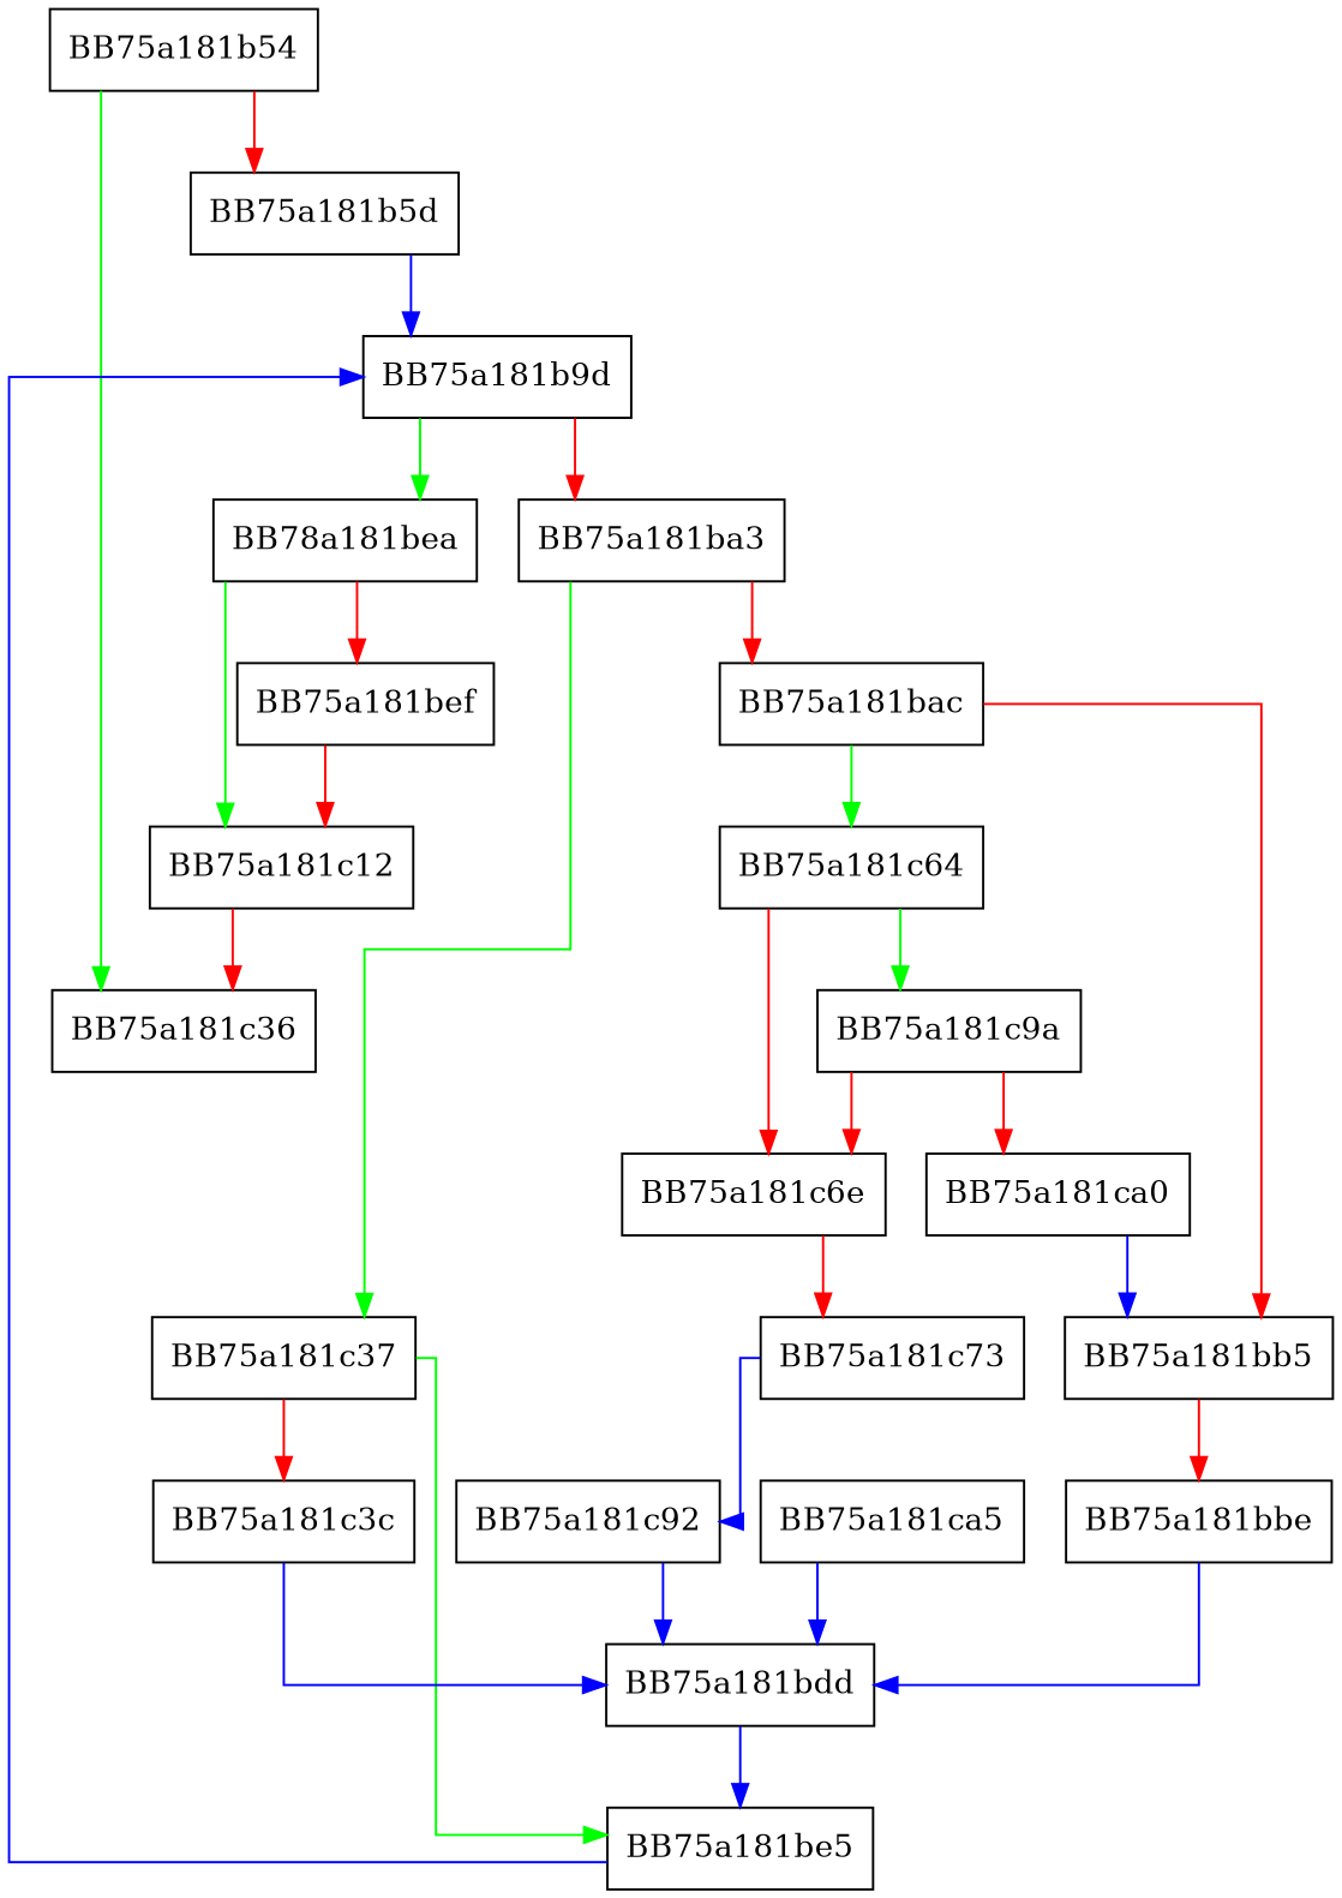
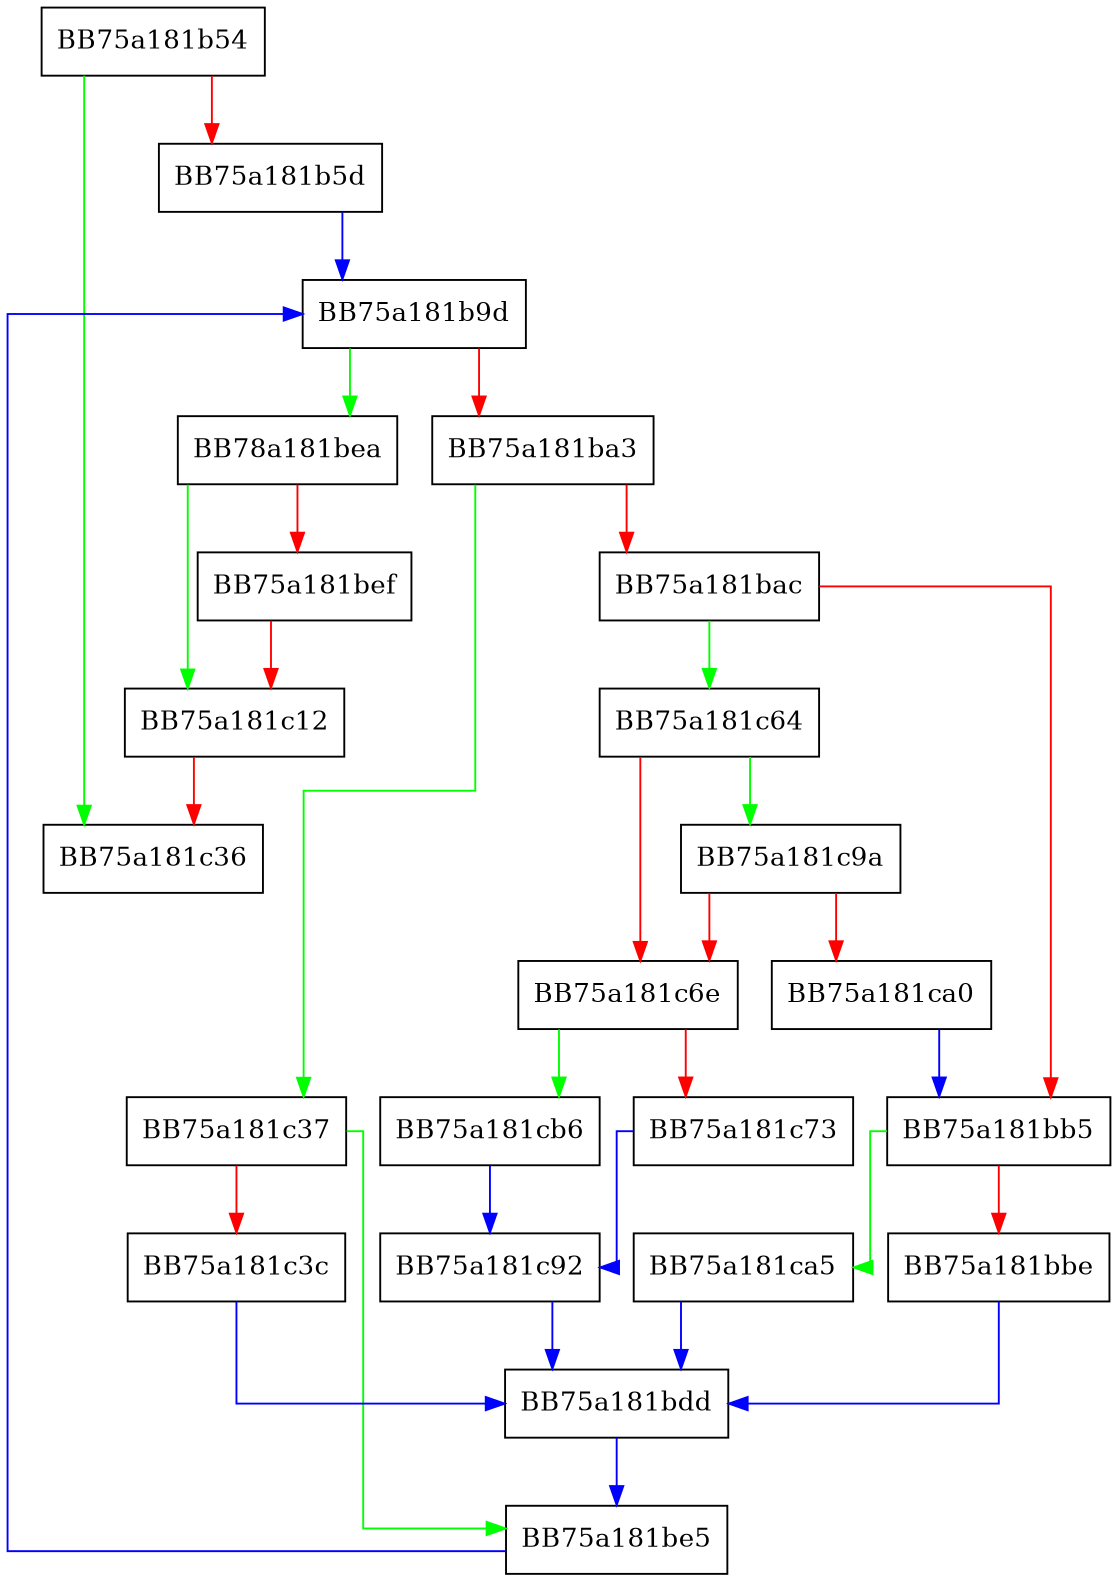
  digraph {
    splines=ortho
    node [shape=box]
    edge [color=red]
    BB75a181b54
    BB75a181c36
    BB75a181b5d
    BB75a181b9d
    n5 [label=BB78a181bea]
    BB75a181ba3
    BB75a181c12
    BB75a181bef
    BB75a181c37
    BB75a181bac
    BB75a181be5
    BB75a181c3c
    BB75a181c64
    BB75a181bb5
    BB75a181bdd
    BB75a181c9a
    BB75a181c6e
    BB75a181ca5
    BB75a181bbe
    BB75a181ca0
+   BB75a181cb6
    BB75a181c73
    BB75a181c92
    BB75a181b54 -> BB75a181c36 [color=green]
    BB75a181b54 -> BB75a181b5d
    BB75a181b5d -> BB75a181b9d [color=blue]
    BB75a181b9d -> n5 [color=green]
    BB75a181b9d -> BB75a181ba3
    n5 -> BB75a181c12 [color=green]
    n5 -> BB75a181bef
    BB75a181ba3 -> BB75a181c37 [color=green]
    BB75a181ba3 -> BB75a181bac
    BB75a181c12 -> BB75a181c36
    BB75a181bef -> BB75a181c12
    BB75a181c37 -> BB75a181be5 [color=green]
    BB75a181c37 -> BB75a181c3c
    BB75a181bac -> BB75a181c64 [color=green]
    BB75a181bac -> BB75a181bb5
    BB75a181be5 -> BB75a181b9d [color=blue]
    BB75a181c3c -> BB75a181bdd [color=blue]
    BB75a181c64 -> BB75a181c9a [color=green]
    BB75a181c64 -> BB75a181c6e
+   BB75a181bb5 -> BB75a181ca5 [color=green]
    BB75a181bb5 -> BB75a181bbe
    BB75a181bdd -> BB75a181be5 [color=blue]
    BB75a181c9a -> BB75a181c6e
    BB75a181c9a -> BB75a181ca0
+   BB75a181c6e -> BB75a181cb6 [color=green]
    BB75a181c6e -> BB75a181c73
    BB75a181ca5 -> BB75a181bdd [color=blue]
    BB75a181bbe -> BB75a181bdd [color=blue]
    BB75a181ca0 -> BB75a181bb5 [color=blue]
+   BB75a181cb6 -> BB75a181c92 [color=blue]
    BB75a181c73 -> BB75a181c92 [color=blue]
    BB75a181c92 -> BB75a181bdd [color=blue]
  }
